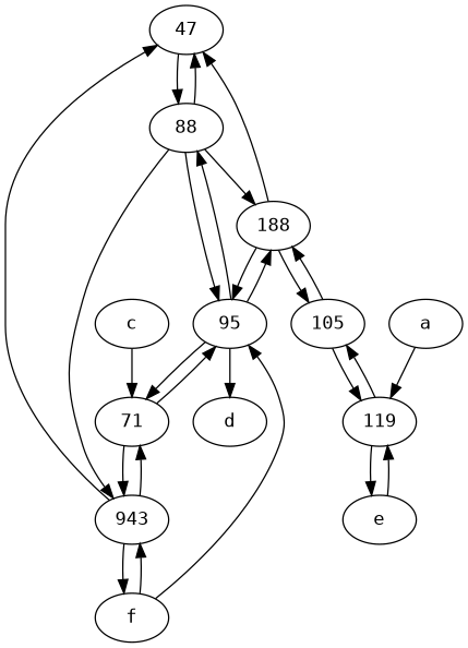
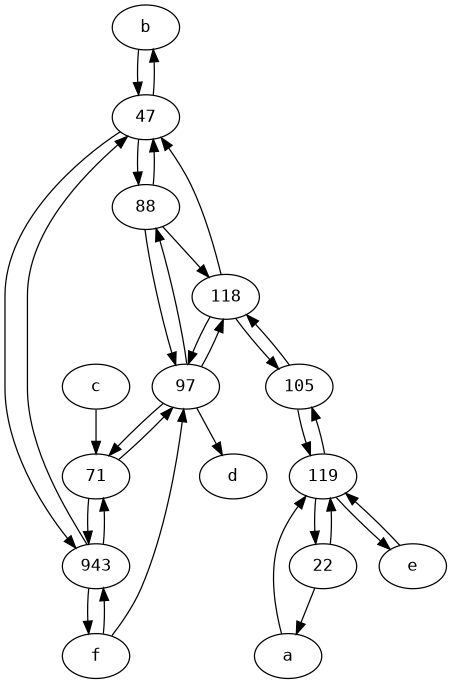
  digraph {
    fontname="DejaVu Sans Mono"
    node [fontname="DejaVu Sans Mono"]
    edge [fontname="DejaVu Sans Mono"]
+   b
    47
    n3 [label=943]
    88
    71
    f
-   95
-   118 [label=188]
+   95 [label=97]
+   118
    d
    105
    a
    119
+   22
    e
    c
-   88 -> n3
+   b -> 47
+   47 -> b
+   47 -> n3
    47 -> 88
    n3 -> 47
    n3 -> 71
    n3 -> f
    88 -> 47
    88 -> 95
    88 -> 118
    71 -> n3
    71 -> 95
    f -> n3
    f -> 95
    95 -> 88
    95 -> 71
    95 -> 118
    95 -> d
    118 -> 47
    118 -> 95
    118 -> 105
    105 -> 118
    105 -> 119
    a -> 119
    119 -> 105
+   119 -> 22
    119 -> e
+   22 -> a
+   22 -> 119
    e -> 119
    c -> 71
  }
